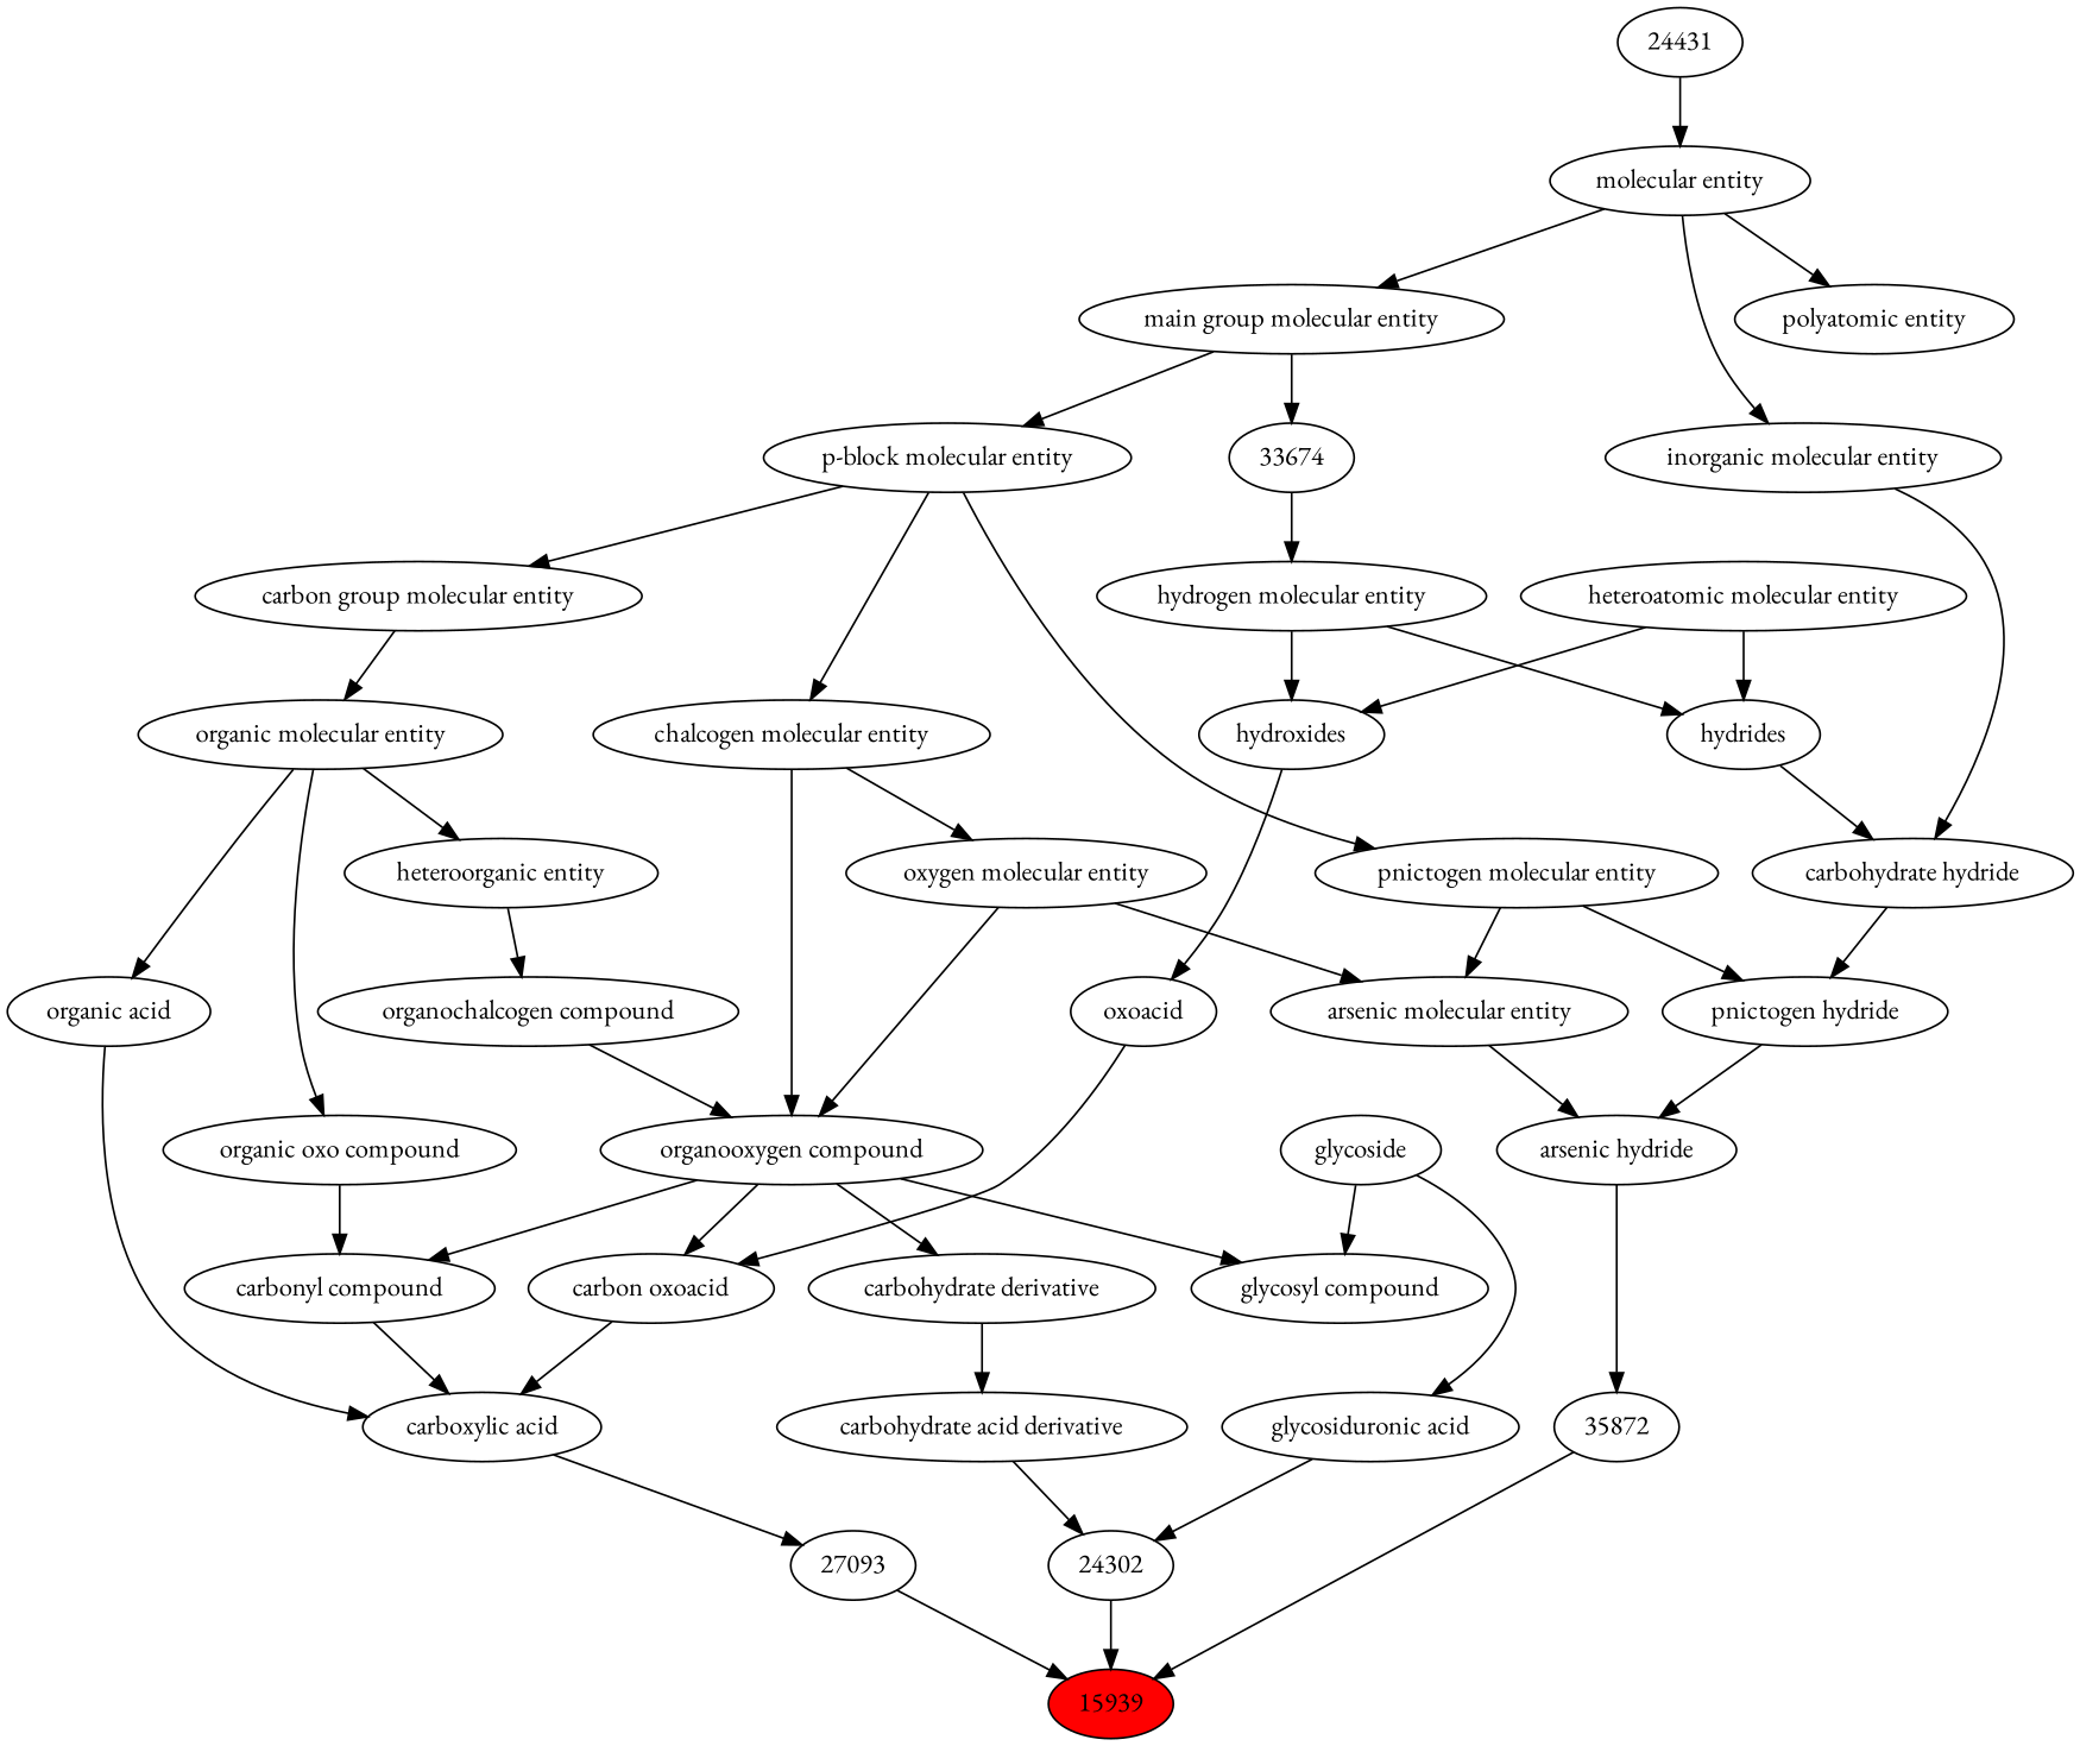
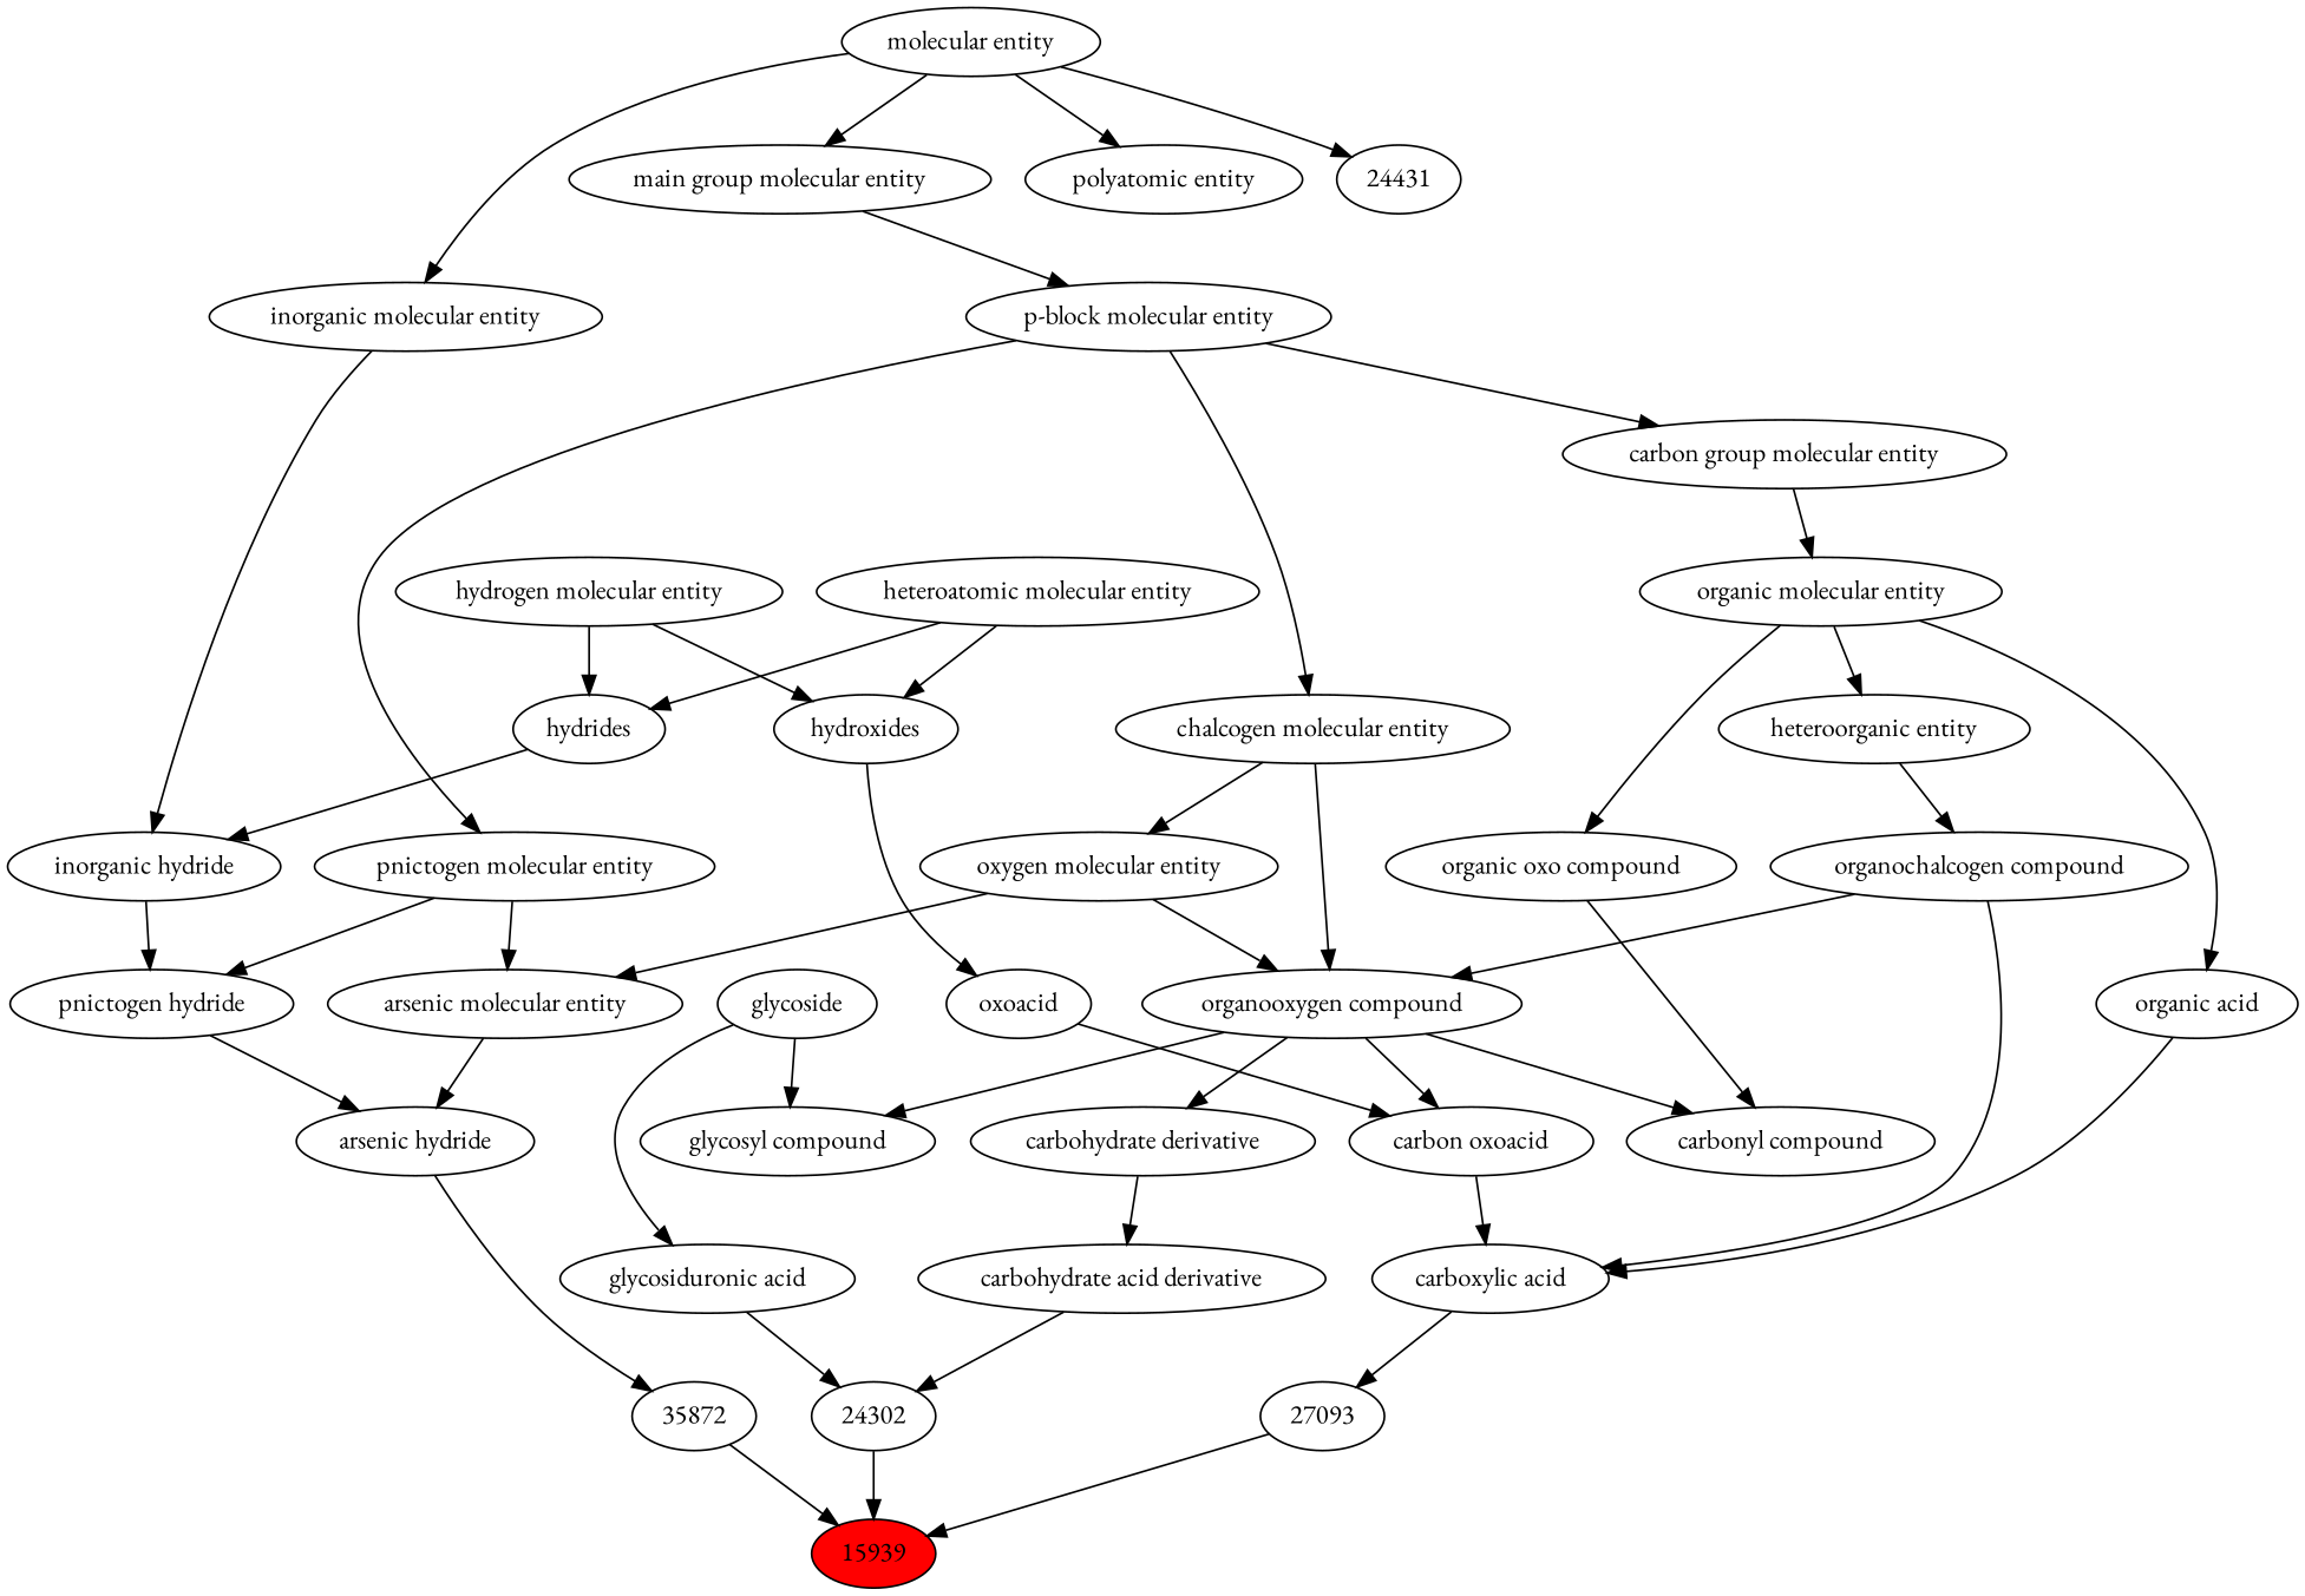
  digraph {
    fontname="EB Garamond"
    node [fontname="EB Garamond"]
    edge [fontname="EB Garamond"]
    n1 [fillcolor=red label=15939 style=filled]
    n2 [label=35872]
    n3 [label=27093]
    n4 [label=24302]
    n5 [label="arsenic hydride"]
    n6 [label="carboxylic acid"]
    n7 [label="glycosiduronic acid"]
    n8 [label="carbohydrate acid derivative"]
    n9 [label="arsenic molecular entity"]
    n10 [label="pnictogen hydride"]
    n11 [label="carbonyl compound"]
    n12 [label="carbon oxoacid"]
    n13 [label="organic acid"]
    n14 [label=glycoside]
    n15 [label="glycosyl compound"]
    n16 [label="carbohydrate derivative"]
    n17 [label="pnictogen molecular entity"]
-   n18 [label="carbohydrate hydride"]
+   n18 [label="inorganic hydride"]
    n19 [label="organic oxo compound"]
    n20 [label="organooxygen compound"]
    n21 [label=oxoacid]
    n22 [label="organic molecular entity"]
    n23 [label="heteroorganic entity"]
    n24 [label="organochalcogen compound"]
    n25 [label="p-block molecular entity"]
    n26 [label="carbon group molecular entity"]
    n27 [label="chalcogen molecular entity"]
    n28 [label="oxygen molecular entity"]
    n29 [label=hydrides]
    n30 [label="inorganic molecular entity"]
    n31 [label=hydroxides]
    n32 [label="main group molecular entity"]
-   n33 [label=33674]
    n34 [label="hydrogen molecular entity"]
    n35 [label="heteroatomic molecular entity"]
    n36 [label="molecular entity"]
    n37 [label="polyatomic entity"]
    n38 [label=24431]
    n2 -> n1
    n3 -> n1
    n4 -> n1
    n5 -> n2
    n6 -> n3
    n7 -> n4
    n8 -> n4
    n9 -> n5
    n10 -> n5
-   n11 -> n6
+   n24 -> n6
    n12 -> n6
    n13 -> n6
    n14 -> n7
    n14 -> n15
    n16 -> n8
    n17 -> n9
    n17 -> n10
    n18 -> n10
    n19 -> n11
    n20 -> n11
    n20 -> n12
    n20 -> n15
    n20 -> n16
    n21 -> n12
    n22 -> n13
    n22 -> n19
    n22 -> n23
    n23 -> n24
    n24 -> n20
    n25 -> n17
    n25 -> n26
    n25 -> n27
    n26 -> n22
    n27 -> n20
    n27 -> n28
    n28 -> n9
    n28 -> n20
    n29 -> n18
    n30 -> n18
    n31 -> n21
    n32 -> n25
-   n32 -> n33
-   n33 -> n34
    n34 -> n29
    n34 -> n31
    n35 -> n29
    n35 -> n31
    n36 -> n30
    n36 -> n32
    n36 -> n37
-   n38 -> n36
+   n36 -> n38
  }
